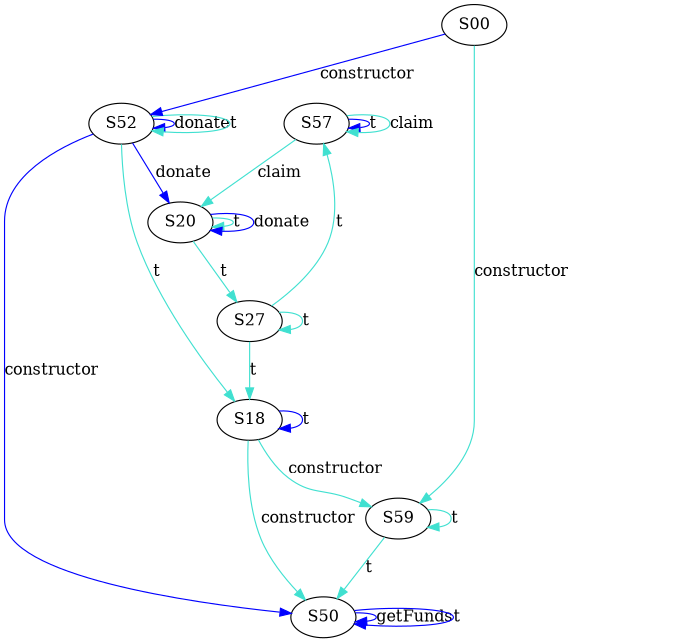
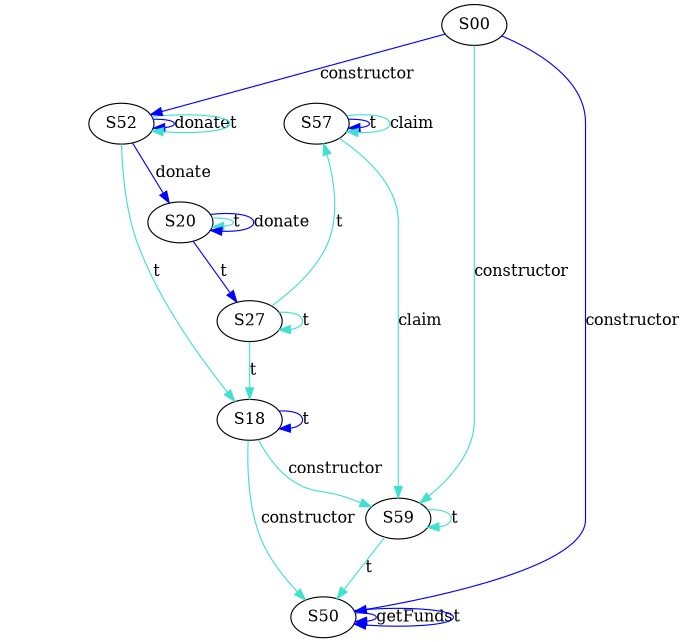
  digraph {
    edge [color=turquoise]
    n1 [label=S57]
    S59
    S50
    S18
    S52
    S20
    S27
    S00
    n1 -> n1 [color=blue label=t]
    n1 -> n1 [label=claim]
-   n1 -> S20 [label=claim]
+   n1 -> S59 [label=claim]
    S59 -> S59 [label=t]
    S59 -> S50 [label=t]
    S50 -> S50 [color=blue label=getFunds]
    S50 -> S50 [color=blue label=t]
    S18 -> S59 [label=constructor]
    S18 -> S50 [label=constructor]
    S18 -> S18 [color=blue label=t]
    S52 -> S18 [label=t]
    S52 -> S52 [color=blue label=donate]
    S52 -> S52 [label=t]
    S52 -> S20 [color=blue label=donate]
    S20 -> S20 [label=t]
    S20 -> S20 [color=blue label=donate]
-   S20 -> S27 [label=t]
+   S20 -> S27 [color=blue label=t]
    S27 -> n1 [label=t]
    S27 -> S18 [label=t]
    S27 -> S27 [label=t]
    S00 -> S59 [label=constructor]
-   S52 -> S50 [color=blue label=constructor]
+   S00 -> S50 [color=blue label=constructor]
    S00 -> S52 [color=blue label=constructor]
  }
